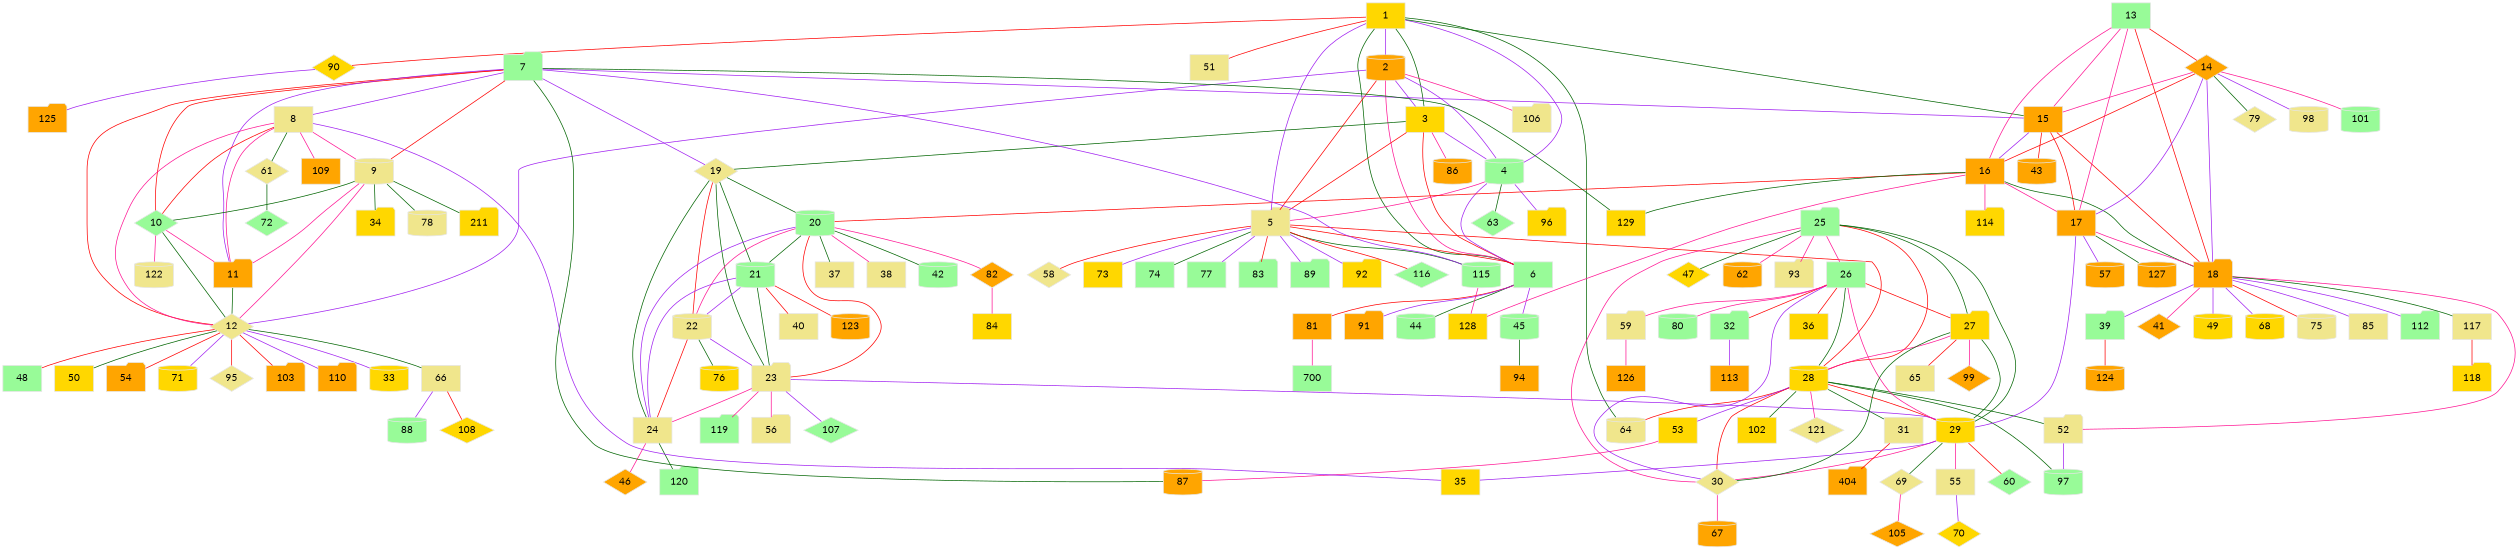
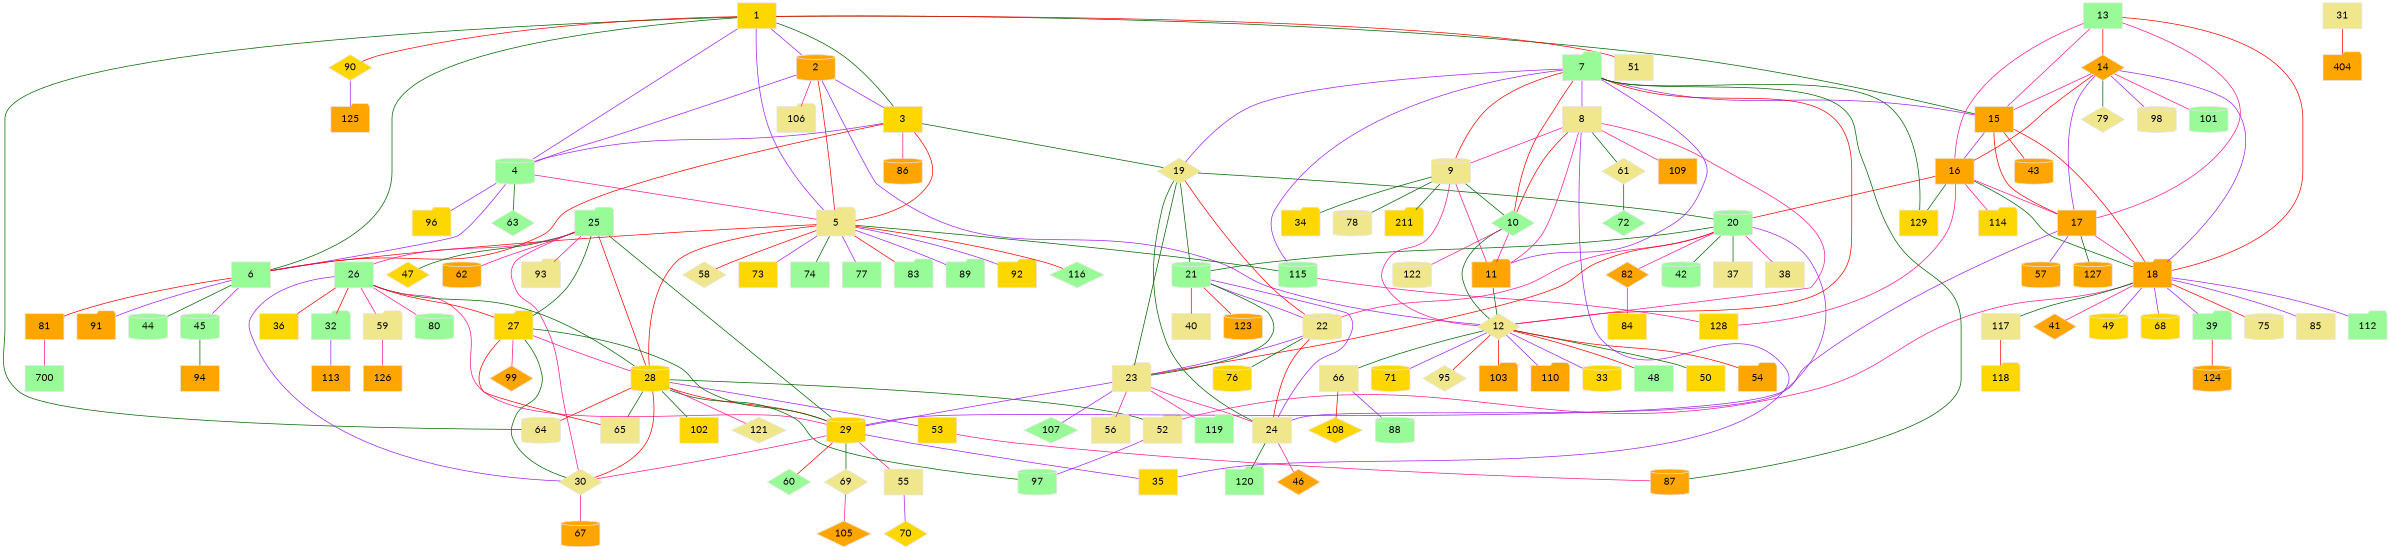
  graph {
    fontname=Lato
    node [color=gray90 fillcolor=khaki fontname=Lato shape=box style=filled]
    edge [color=purple fontname=Lato]
    1 [fillcolor=gold]
    2 [fillcolor=orange shape=cylinder]
    3 [fillcolor=gold]
    4 [fillcolor=palegreen shape=cylinder]
    5 [shape=folder]
    6 [fillcolor=palegreen]
    15 [fillcolor=orange]
    51
    64 [shape=cylinder]
    90 [fillcolor=gold shape=diamond]
    12 [shape=diamond]
    106 [shape=folder]
    19 [shape=diamond]
    86 [fillcolor=orange shape=cylinder]
    63 [fillcolor=palegreen shape=diamond]
    96 [fillcolor=gold shape=folder]
    28 [fillcolor=gold shape=cylinder]
    58 [shape=diamond]
    73 [fillcolor=gold]
    74 [fillcolor=palegreen]
    77 [fillcolor=palegreen]
    83 [fillcolor=palegreen shape=folder]
    89 [fillcolor=palegreen shape=folder]
    92 [fillcolor=gold shape=folder]
    115 [fillcolor=palegreen shape=cylinder]
    116 [fillcolor=palegreen shape=diamond]
    44 [fillcolor=palegreen shape=cylinder]
    45 [fillcolor=palegreen shape=cylinder]
    81 [fillcolor=orange]
    91 [fillcolor=orange shape=folder]
    16 [fillcolor=orange]
    17 [fillcolor=orange]
    18 [fillcolor=orange shape=folder]
    43 [fillcolor=orange shape=cylinder]
    125 [fillcolor=orange shape=folder]
    33 [fillcolor=gold shape=cylinder]
    48 [fillcolor=palegreen]
    50 [fillcolor=gold]
    54 [fillcolor=orange shape=folder]
    66
    71 [fillcolor=gold shape=cylinder]
    95 [shape=diamond]
    103 [fillcolor=orange shape=folder]
    110 [fillcolor=orange shape=folder]
    20 [fillcolor=palegreen shape=cylinder]
    21 [fillcolor=palegreen shape=cylinder]
    22 [shape=cylinder]
    23 [shape=folder]
    24
    29 [fillcolor=gold shape=cylinder]
    52 [shape=folder]
    30 [shape=diamond]
    31
    53 [fillcolor=gold]
    97 [fillcolor=palegreen shape=cylinder]
    102 [fillcolor=gold]
    121 [shape=diamond]
    128 [fillcolor=gold]
    94 [fillcolor=orange]
    n60 [fillcolor=palegreen label=700]
    7 [fillcolor=palegreen shape=folder]
    8
    9 [shape=cylinder]
    10 [fillcolor=palegreen shape=diamond]
    11 [fillcolor=orange shape=folder]
    87 [fillcolor=orange shape=cylinder]
    129 [fillcolor=gold]
    35 [fillcolor=gold]
    61 [shape=diamond]
    109 [fillcolor=orange]
    34 [fillcolor=gold shape=folder]
    78 [shape=cylinder]
    n73 [fillcolor=gold label=211 shape=folder]
    122 [shape=cylinder]
    55
    60 [fillcolor=palegreen shape=diamond]
    69 [shape=diamond]
    72 [fillcolor=palegreen shape=diamond]
    88 [fillcolor=palegreen shape=cylinder]
    108 [fillcolor=gold shape=diamond]
    13 [fillcolor=palegreen]
    14 [fillcolor=orange shape=diamond]
    79 [shape=diamond]
    98 [shape=cylinder]
    101 [fillcolor=palegreen shape=cylinder]
    114 [fillcolor=gold shape=folder]
    57 [fillcolor=orange shape=cylinder]
    127 [fillcolor=orange shape=cylinder]
    39 [fillcolor=palegreen shape=folder]
    41 [fillcolor=orange shape=diamond]
    49 [fillcolor=gold shape=cylinder]
    68 [fillcolor=gold shape=cylinder]
    75 [shape=cylinder]
    85
    112 [fillcolor=palegreen shape=folder]
    117
    37
    38
    42 [fillcolor=palegreen shape=cylinder]
    82 [fillcolor=orange shape=diamond]
    124 [fillcolor=orange shape=cylinder]
    118 [fillcolor=gold shape=folder]
    40
    123 [fillcolor=orange shape=cylinder]
    76 [fillcolor=gold shape=cylinder]
    56 [shape=folder]
    107 [fillcolor=palegreen shape=diamond]
    119 [fillcolor=palegreen shape=folder]
    46 [fillcolor=orange shape=diamond]
    120 [fillcolor=palegreen shape=folder]
    84 [fillcolor=gold]
    25 [fillcolor=palegreen shape=folder]
    26 [fillcolor=palegreen]
    27 [fillcolor=gold shape=folder]
    47 [fillcolor=gold shape=diamond]
    62 [fillcolor=orange shape=cylinder]
    93 [shape=folder]
    32 [fillcolor=palegreen shape=folder]
    36 [fillcolor=gold]
    59 [shape=folder]
    80 [fillcolor=palegreen shape=cylinder]
    65
    99 [fillcolor=orange shape=diamond]
    67 [fillcolor=orange shape=cylinder]
    113 [fillcolor=orange]
    126 [fillcolor=orange]
    n127 [fillcolor=orange label=404 shape=folder]
    70 [fillcolor=gold shape=diamond]
    105 [fillcolor=orange shape=diamond]
    1 -- 2
    1 -- 3 [color=darkgreen]
    1 -- 4
    1 -- 5
    1 -- 6 [color=darkgreen]
    1 -- 15 [color=darkgreen]
    1 -- 51 [color=red]
    1 -- 64 [color=darkgreen]
    1 -- 90 [color=red]
    2 -- 3
    2 -- 4
    2 -- 5 [color=red]
-   2 -- 6 [color=deeppink]
    2 -- 12
    2 -- 106 [color=deeppink]
    3 -- 4
    3 -- 5 [color=red]
    3 -- 6 [color=red]
    3 -- 19 [color=darkgreen]
    3 -- 86 [color=deeppink]
    4 -- 5 [color=deeppink]
    4 -- 6
    4 -- 63 [color=darkgreen]
    4 -- 96
    5 -- 6 [color=red]
    5 -- 28 [color=red]
    5 -- 58 [color=red]
    5 -- 73
    5 -- 74 [color=darkgreen]
    5 -- 77
    5 -- 83 [color=red]
    5 -- 89
    5 -- 92
    5 -- 115 [color=darkgreen]
    5 -- 116 [color=red]
    6 -- 44 [color=darkgreen]
    6 -- 45
    6 -- 81 [color=red]
    6 -- 91
    15 -- 16
    15 -- 17 [color=red]
    15 -- 18 [color=red]
    15 -- 43 [color=red]
    90 -- 125
    12 -- 33
    12 -- 48 [color=red]
    12 -- 50 [color=darkgreen]
    12 -- 54 [color=red]
    12 -- 66 [color=darkgreen]
    12 -- 71
    12 -- 95 [color=red]
    12 -- 103 [color=red]
    12 -- 110
    19 -- 20 [color=darkgreen]
    19 -- 21 [color=darkgreen]
    19 -- 22 [color=red]
    19 -- 23 [color=darkgreen]
    19 -- 24 [color=darkgreen]
    28 -- 64 [color=red]
    28 -- 29 [color=red]
    28 -- 52 [color=darkgreen]
    28 -- 30 [color=red]
-   28 -- 31 [color=darkgreen]
+   28 -- 65 [color=darkgreen]
    28 -- 53
    28 -- 97 [color=darkgreen]
    28 -- 102 [color=darkgreen]
    28 -- 121 [color=deeppink]
    115 -- 128 [color=deeppink]
    45 -- 94 [color=darkgreen]
    81 -- n60 [color=deeppink]
    16 -- 17 [color=deeppink]
    16 -- 18 [color=darkgreen]
    16 -- 20 [color=red]
    16 -- 128 [color=deeppink]
    16 -- 129 [color=darkgreen]
    16 -- 114 [color=deeppink]
    17 -- 18 [color=deeppink]
    17 -- 29
    17 -- 57
    17 -- 127 [color=darkgreen]
    18 -- 52 [color=deeppink]
    18 -- 39
    18 -- 41 [color=deeppink]
    18 -- 49
    18 -- 68
    18 -- 75 [color=red]
    18 -- 85
    18 -- 112
    18 -- 117 [color=darkgreen]
    66 -- 88
    66 -- 108 [color=red]
    20 -- 21 [color=darkgreen]
    20 -- 22 [color=deeppink]
    20 -- 23 [color=red]
    20 -- 24
    20 -- 37 [color=darkgreen]
    20 -- 38 [color=deeppink]
    20 -- 42 [color=darkgreen]
    20 -- 82 [color=deeppink]
    21 -- 22
    21 -- 23 [color=darkgreen]
    21 -- 24
    21 -- 40 [color=red]
    21 -- 123 [color=red]
    22 -- 23
    22 -- 24 [color=red]
    22 -- 76 [color=darkgreen]
    23 -- 24 [color=deeppink]
    23 -- 29
    23 -- 56 [color=deeppink]
    23 -- 107
    23 -- 119 [color=deeppink]
    24 -- 46 [color=deeppink]
    24 -- 120 [color=darkgreen]
    29 -- 30 [color=deeppink]
    29 -- 35
    29 -- 55 [color=deeppink]
    29 -- 60 [color=red]
    29 -- 69 [color=darkgreen]
    52 -- 97
    30 -- 67 [color=deeppink]
    31 -- n127 [color=red]
    53 -- 87 [color=deeppink]
    7 -- 15
    7 -- 12 [color=red]
    7 -- 19
    7 -- 115
    7 -- 8
    7 -- 9 [color=red]
    7 -- 10 [color=red]
    7 -- 11
    7 -- 87 [color=darkgreen]
    7 -- 129 [color=darkgreen]
    8 -- 12 [color=deeppink]
    8 -- 9 [color=deeppink]
    8 -- 10 [color=red]
    8 -- 11 [color=deeppink]
    8 -- 35
    8 -- 61 [color=darkgreen]
    8 -- 109 [color=deeppink]
    9 -- 12 [color=deeppink]
    9 -- 10 [color=darkgreen]
    9 -- 11 [color=deeppink]
    9 -- 34 [color=darkgreen]
    9 -- 78 [color=darkgreen]
    9 -- n73 [color=darkgreen]
    10 -- 12 [color=darkgreen]
    10 -- 11 [color=deeppink]
    10 -- 122 [color=deeppink]
    11 -- 12 [color=darkgreen]
    61 -- 72 [color=darkgreen]
    55 -- 70
    69 -- 105 [color=deeppink]
    13 -- 15 [color=deeppink]
    13 -- 16 [color=deeppink]
    13 -- 17 [color=deeppink]
    13 -- 18 [color=red]
    13 -- 14 [color=red]
    14 -- 15 [color=deeppink]
    14 -- 16 [color=red]
    14 -- 17
    14 -- 18
    14 -- 79 [color=darkgreen]
    14 -- 98
    14 -- 101 [color=deeppink]
    39 -- 124 [color=red]
    117 -- 118 [color=red]
    82 -- 84 [color=deeppink]
    25 -- 28 [color=red]
    25 -- 29 [color=darkgreen]
    25 -- 30 [color=deeppink]
    25 -- 26 [color=deeppink]
    25 -- 27 [color=darkgreen]
    25 -- 47 [color=darkgreen]
    25 -- 62 [color=deeppink]
    25 -- 93 [color=deeppink]
    26 -- 28 [color=darkgreen]
    26 -- 29 [color=deeppink]
    26 -- 30
    26 -- 27 [color=red]
    26 -- 32 [color=red]
    26 -- 36 [color=red]
    26 -- 59 [color=deeppink]
    26 -- 80 [color=deeppink]
    27 -- 28 [color=deeppink]
    27 -- 29 [color=darkgreen]
    27 -- 30 [color=darkgreen]
    27 -- 65 [color=red]
    27 -- 99 [color=deeppink]
    32 -- 113
    59 -- 126 [color=deeppink]
  }
